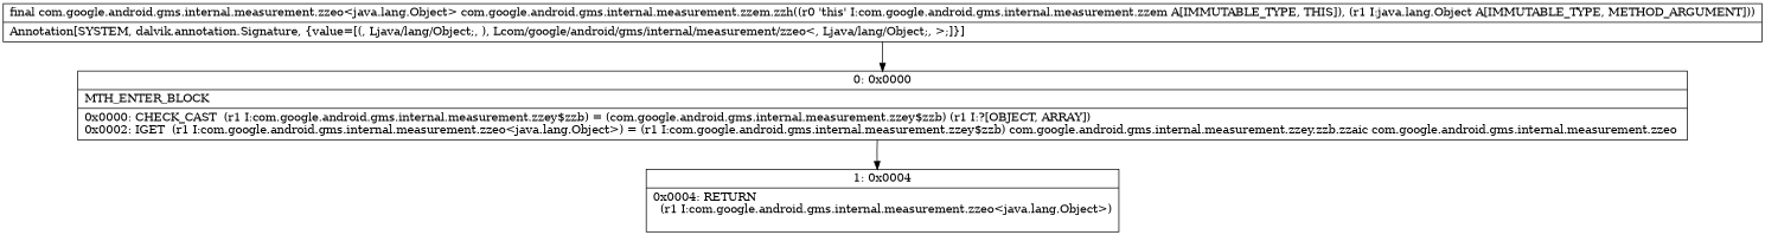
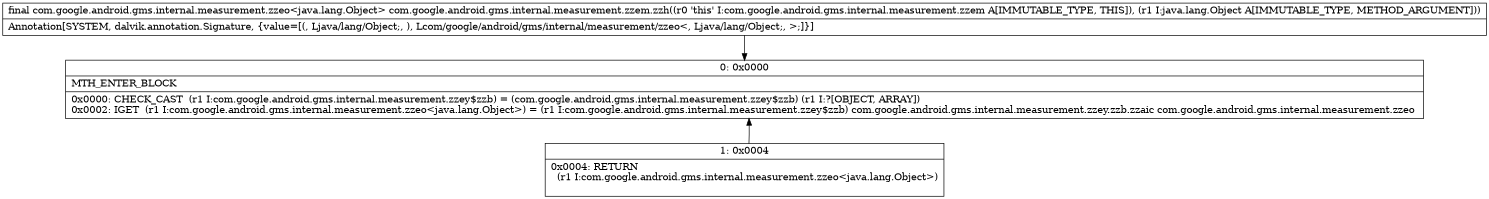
  digraph {
    node [shape=record]
    n1 [label="{0\:\ 0x0000|MTH_ENTER_BLOCK\l|0x0000: CHECK_CAST  (r1 I:com.google.android.gms.internal.measurement.zzey$zzb) = (com.google.android.gms.internal.measurement.zzey$zzb) (r1 I:?[OBJECT, ARRAY]) \l0x0002: IGET  (r1 I:com.google.android.gms.internal.measurement.zzeo\<java.lang.Object\>) = (r1 I:com.google.android.gms.internal.measurement.zzey$zzb) com.google.android.gms.internal.measurement.zzey.zzb.zzaic com.google.android.gms.internal.measurement.zzeo \l}"]
    n2 [label="{1\:\ 0x0004|0x0004: RETURN  \l  (r1 I:com.google.android.gms.internal.measurement.zzeo\<java.lang.Object\>)\l \l}"]
    n3 [label="{final com.google.android.gms.internal.measurement.zzeo\<java.lang.Object\> com.google.android.gms.internal.measurement.zzem.zzh((r0 'this' I:com.google.android.gms.internal.measurement.zzem A[IMMUTABLE_TYPE, THIS]), (r1 I:java.lang.Object A[IMMUTABLE_TYPE, METHOD_ARGUMENT]))  | Annotation[SYSTEM, dalvik.annotation.Signature, \{value=[(, Ljava\/lang\/Object;, ), Lcom\/google\/android\/gms\/internal\/measurement\/zzeo\<, Ljava\/lang\/Object;, \>;]\}]\l}"]
-   n1 -> n2
+   n2 -> n1
    n3 -> n1
  }
